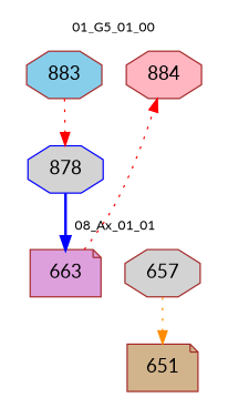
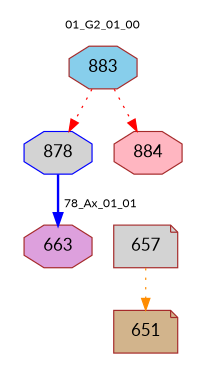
  digraph {
    fontname=Lato
    node [color=brown fillcolor=lightgrey fontname=Lato shape=note style=filled]
    edge [color=red fontname=Lato style=dotted]
-   n1 [label=657 shape=octagon]
+   n1 [label=657]
    n2 [fillcolor=tan label=651]
-   n3 [fillcolor=plum label=663]
+   n3 [fillcolor=plum label=663 shape=octagon]
    n4 [fillcolor=skyblue label=883 shape=octagon]
    n5 [color=blue label=878 shape=octagon]
    n6 [fillcolor=lightpink label=884 shape=octagon]
    subgraph cluster_1 {
      color=white
      fontsize=10
-     label="08_Ax_01_01"
+     label="78_Ax_01_01"
      n1
      n2
      n3
    }
    subgraph cluster_2 {
      color=white
      fontsize=10
-     label="01_G5_01_00"
+     label="01_G2_01_00"
      n4
      n5
      n6
    }
    n1 -> n2 [color=darkorange]
    n4 -> n5
-   n3 -> n6
+   n4 -> n6
    n5 -> n3 [color=blue style=bold]
  }
